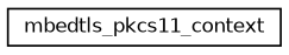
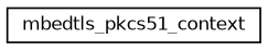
  digraph {
    rankdir=LR
-   n1 [color=black fillcolor=white fontname=Helvetica fontsize=10 height=0.2 label=mbedtls_pkcs11_context shape=record style=filled width=0.4]
+   n1 [color=black fillcolor=white fontname=Helvetica fontsize=10 height=0.2 label=mbedtls_pkcs51_context shape=record style=filled width=0.4]
  }
